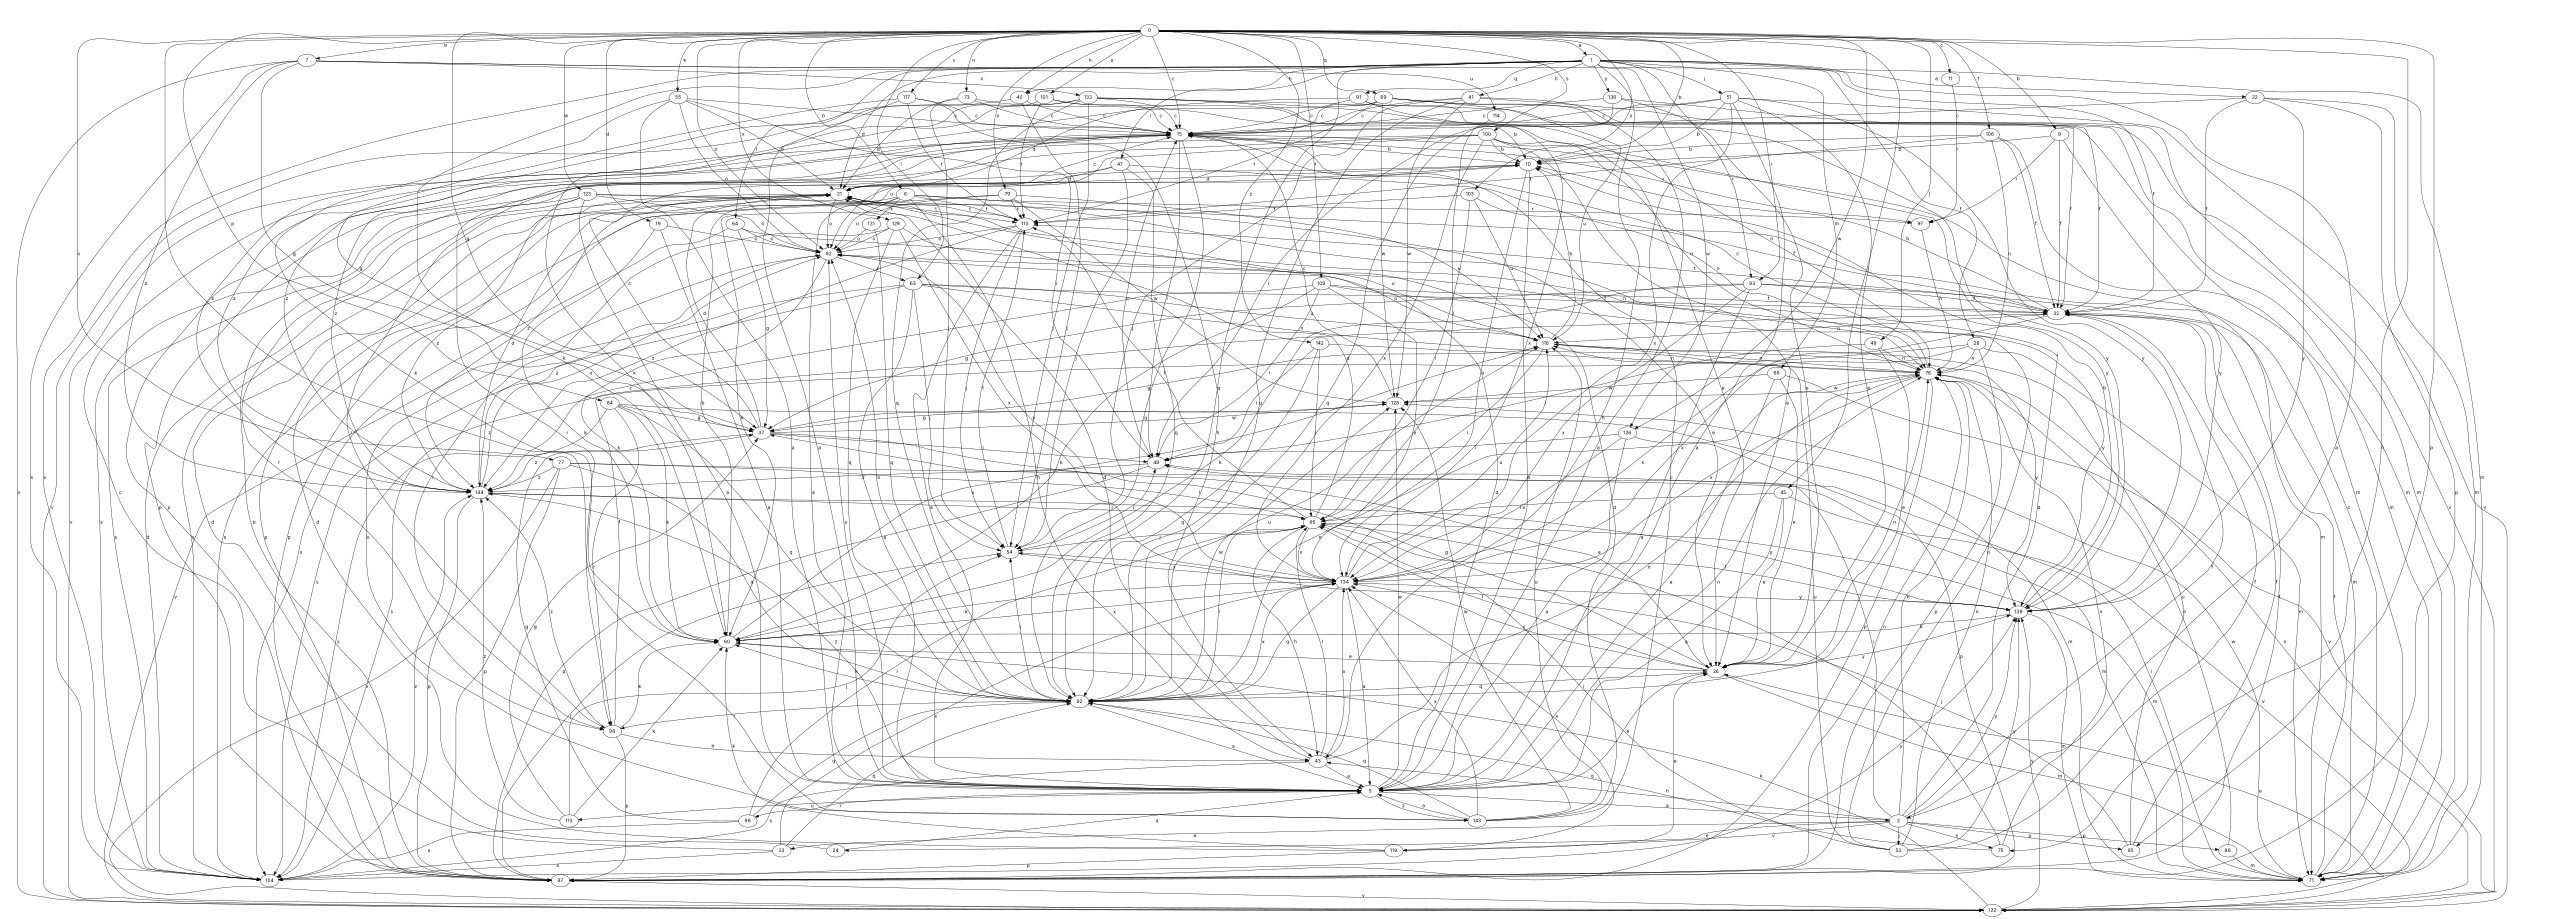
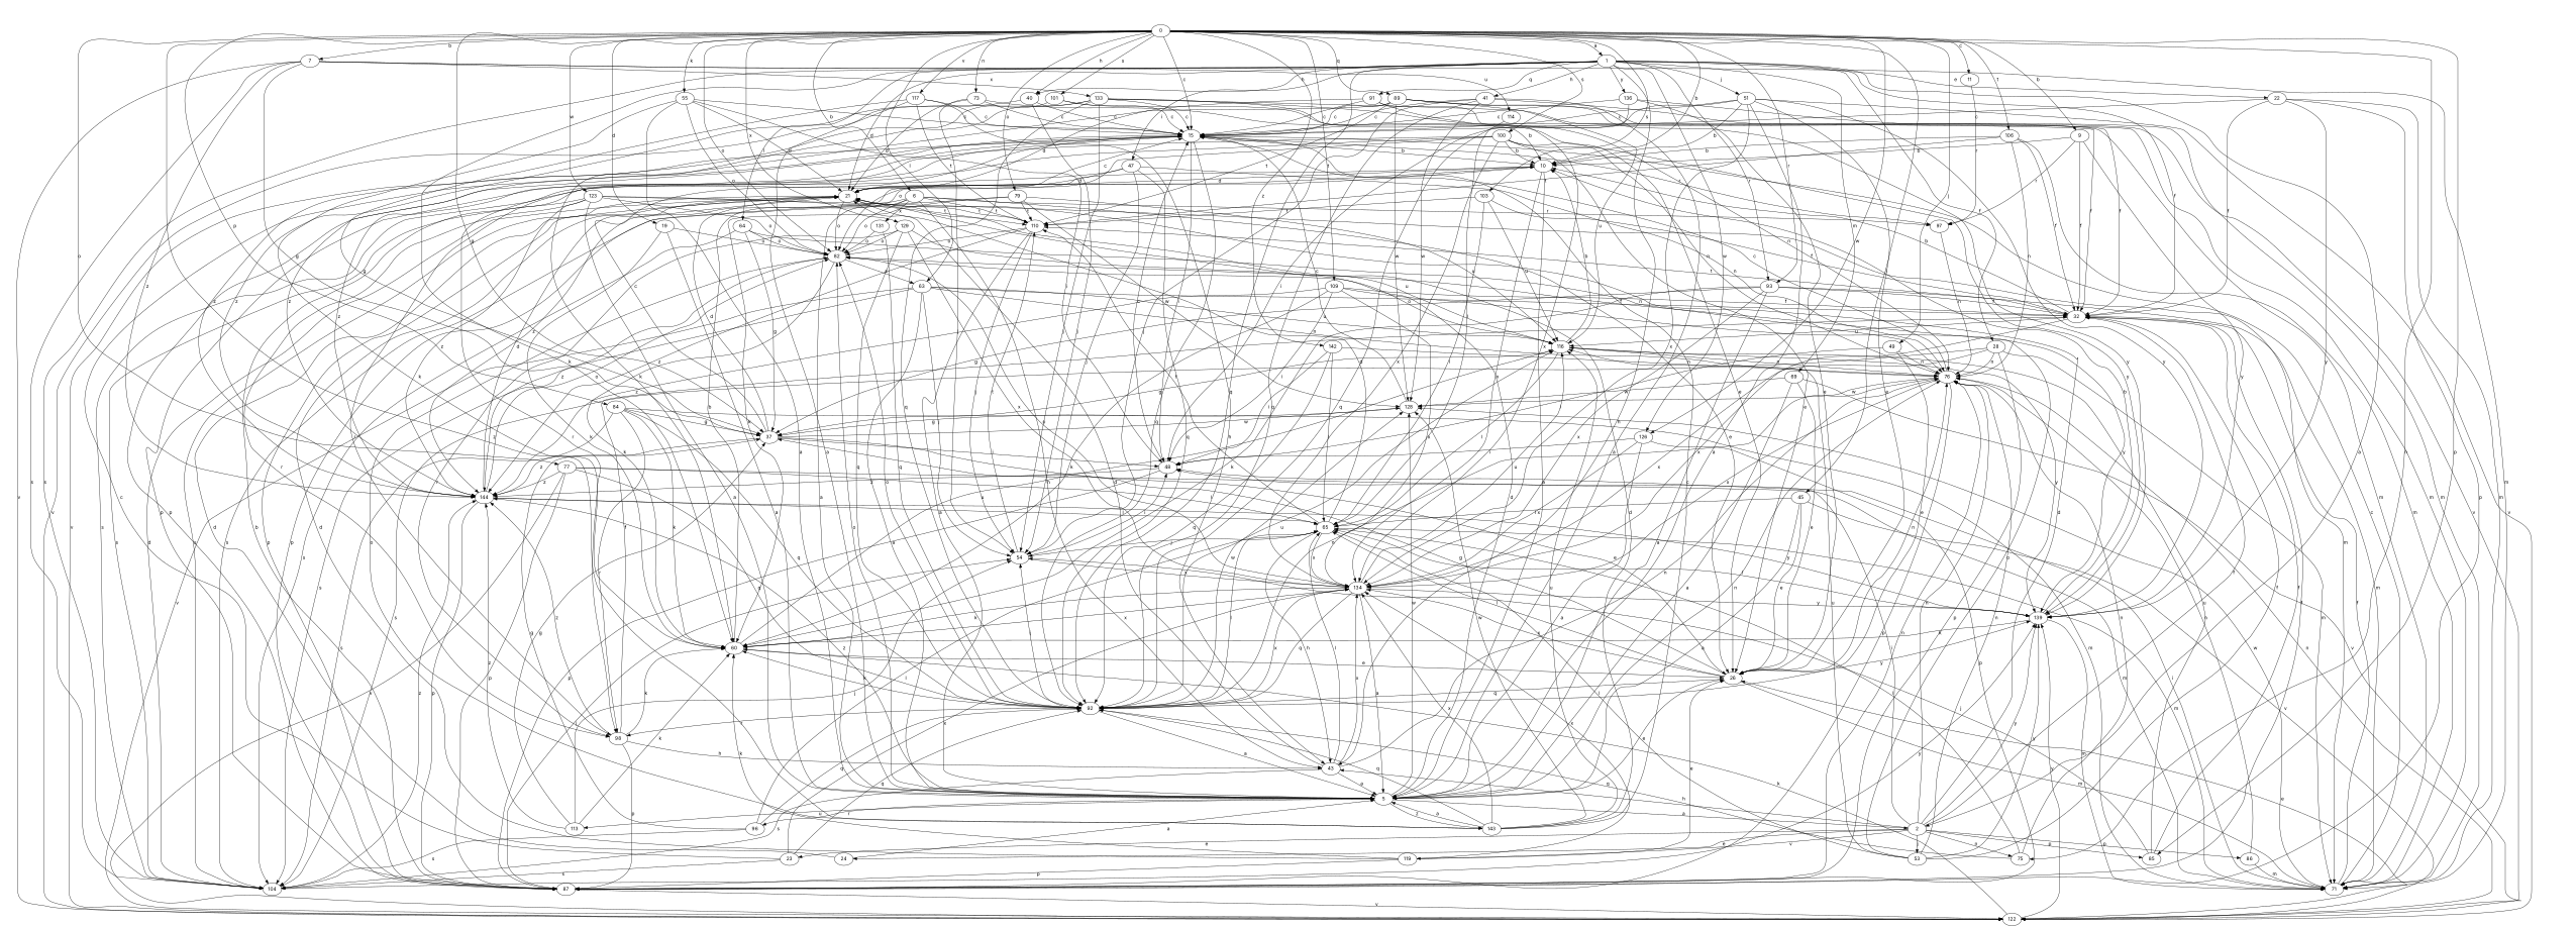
  strict digraph {
    fontname=Inter
    node [fontname=Inter]
    edge [fontname=Inter]
    0
    1
    6
    7
    9
    10
    11
    15
    19
    37
    40
    45
    49
    55
    63
    73
    75
    77
    79
    82
    84
    85
    89
    93
    100
    101
    103
    106
    109
    117
    123
    126
    129
    142
    143
    2
    21
    22
    28
    32
    41
    43
    47
    51
    60
    64
    69
    91
    92
    104
    136
    5
    26
    87
    97
    110
    131
    144
    71
    114
    122
    133
    139
    134
    48
    98
    128
    54
    65
    76
    116
    23
    24
    53
    86
    119
    96
    113
    0 -> 1 [label=a]
    0 -> 6 [label=b]
    0 -> 7 [label=b]
    0 -> 9 [label=b]
    0 -> 10 [label=b]
    0 -> 11 [label=c]
    0 -> 15 [label=c]
    0 -> 19 [label=d]
    0 -> 37 [label=g]
    0 -> 40 [label=h]
    0 -> 45 [label=i]
    0 -> 49 [label=j]
    0 -> 55 [label=k]
    0 -> 63 [label=l]
    0 -> 73 [label=n]
    0 -> 75 [label=n]
    0 -> 77 [label=o]
    0 -> 79 [label=o]
    0 -> 82 [label=o]
    0 -> 84 [label=p]
    0 -> 85 [label=p]
    0 -> 89 [label=q]
    0 -> 93 [label=r]
    0 -> 100 [label=s]
    0 -> 101 [label=s]
    0 -> 103 [label=s]
    0 -> 106 [label=t]
    0 -> 109 [label=t]
    0 -> 117 [label=v]
    0 -> 123 [label=w]
    0 -> 126 [label=w]
    0 -> 129 [label=x]
    0 -> 142 [label=z]
    0 -> 143 [label=z]
    1 -> 40 [label=h]
    1 -> 93 [label=r]
    1 -> 126 [label=w]
    1 -> 2 [label=a]
    1 -> 21 [label=d]
    1 -> 22 [label=e]
    1 -> 28 [label=f]
    1 -> 32 [label=f]
    1 -> 41 [label=h]
    1 -> 43 [label=h]
    1 -> 47 [label=i]
    1 -> 51 [label=j]
    1 -> 60 [label=k]
    1 -> 64 [label=l]
    1 -> 69 [label=m]
    1 -> 91 [label=q]
    1 -> 92 [label=q]
    1 -> 104 [label=s]
    1 -> 136 [label=y]
    6 -> 82 [label=o]
    6 -> 43 [label=h]
    6 -> 5 [label=a]
    6 -> 26 [label=e]
    6 -> 87 [label=p]
    6 -> 97 [label=r]
    6 -> 110 [label=t]
    6 -> 131 [label=x]
    7 -> 37 [label=g]
    7 -> 104 [label=s]
    7 -> 144 [label=z]
    7 -> 71 [label=m]
    7 -> 114 [label=u]
    7 -> 122 [label=v]
    7 -> 133 [label=x]
    9 -> 10 [label=b]
    9 -> 32 [label=f]
    9 -> 97 [label=r]
    9 -> 139 [label=y]
    10 -> 21 [label=d]
    10 -> 5 [label=a]
    10 -> 144 [label=z]
    10 -> 134 [label=x]
    11 -> 97 [label=r]
    15 -> 10 [label=b]
    15 -> 92 [label=q]
    15 -> 87 [label=p]
    15 -> 97 [label=r]
    15 -> 144 [label=z]
    15 -> 122 [label=v]
    15 -> 48 [label=i]
    15 -> 98 [label=r]
    19 -> 82 [label=o]
    19 -> 60 [label=k]
    19 -> 5 [label=a]
    37 -> 15 [label=c]
    37 -> 21 [label=d]
    37 -> 26 [label=e]
    37 -> 144 [label=z]
    37 -> 48 [label=i]
    37 -> 128 [label=w]
    40 -> 15 [label=c]
    40 -> 144 [label=z]
    40 -> 54 [label=j]
    45 -> 5 [label=a]
    45 -> 26 [label=e]
    45 -> 122 [label=v]
    45 -> 65 [label=l]
    49 -> 26 [label=e]
    49 -> 48 [label=i]
    49 -> 76 [label=n]
    55 -> 15 [label=c]
    55 -> 82 [label=o]
    55 -> 21 [label=d]
    55 -> 60 [label=k]
    55 -> 5 [label=a]
    55 -> 48 [label=i]
    63 -> 32 [label=f]
    63 -> 104 [label=s]
    63 -> 5 [label=a]
    63 -> 122 [label=v]
    63 -> 54 [label=j]
    63 -> 76 [label=n]
    63 -> 116 [label=u]
    73 -> 15 [label=c]
    73 -> 21 [label=d]
    73 -> 26 [label=e]
    73 -> 54 [label=j]
    75 -> 92 [label=q]
    75 -> 65 [label=l]
    75 -> 76 [label=n]
    77 -> 92 [label=q]
    77 -> 87 [label=p]
    77 -> 144 [label=z]
    77 -> 71 [label=m]
    77 -> 122 [label=v]
    77 -> 65 [label=l]
    79 -> 60 [label=k]
    79 -> 104 [label=s]
    79 -> 110 [label=t]
    79 -> 128 [label=w]
    79 -> 116 [label=u]
    82 -> 63 [label=s]
    82 -> 60 [label=k]
    82 -> 144 [label=z]
    84 -> 37 [label=g]
    84 -> 60 [label=k]
    84 -> 92 [label=q]
    84 -> 104 [label=s]
    84 -> 71 [label=m]
    84 -> 98 [label=r]
    85 -> 32 [label=f]
    85 -> 54 [label=j]
    85 -> 116 [label=u]
    89 -> 15 [label=c]
    89 -> 110 [label=t]
    89 -> 144 [label=z]
    89 -> 71 [label=m]
    89 -> 139 [label=y]
    89 -> 128 [label=w]
    89 -> 116 [label=u]
    93 -> 37 [label=g]
    93 -> 32 [label=f]
    93 -> 60 [label=k]
    93 -> 5 [label=a]
    93 -> 71 [label=m]
    93 -> 134 [label=x]
    100 -> 10 [label=b]
    100 -> 82 [label=o]
    100 -> 26 [label=e]
    100 -> 87 [label=p]
    100 -> 139 [label=y]
    100 -> 134 [label=x]
    100 -> 98 [label=r]
    100 -> 76 [label=n]
    101 -> 15 [label=c]
    101 -> 60 [label=k]
-   101 -> 110 [label=t]
    101 -> 76 [label=n]
    103 -> 32 [label=f]
    103 -> 110 [label=t]
    103 -> 65 [label=l]
    103 -> 116 [label=u]
    106 -> 10 [label=b]
    106 -> 32 [label=f]
    106 -> 110 [label=t]
    106 -> 71 [label=m]
    106 -> 76 [label=n]
    109 -> 32 [label=f]
    109 -> 60 [label=k]
    109 -> 144 [label=z]
    109 -> 139 [label=y]
    109 -> 134 [label=x]
    109 -> 48 [label=i]
    117 -> 15 [label=c]
    117 -> 37 [label=g]
    117 -> 43 [label=h]
    117 -> 5 [label=a]
    117 -> 110 [label=t]
    123 -> 82 [label=o]
    123 -> 104 [label=s]
    123 -> 5 [label=a]
    123 -> 110 [label=t]
    123 -> 144 [label=z]
    123 -> 71 [label=m]
    123 -> 98 [label=r]
    126 -> 5 [label=a]
    126 -> 87 [label=p]
    126 -> 134 [label=x]
    126 -> 48 [label=i]
    129 -> 82 [label=o]
    129 -> 92 [label=q]
    129 -> 134 [label=x]
    129 -> 98 [label=r]
    129 -> 116 [label=u]
    142 -> 92 [label=q]
    142 -> 48 [label=i]
    142 -> 65 [label=l]
    142 -> 76 [label=n]
    143 -> 15 [label=c]
    143 -> 82 [label=o]
    143 -> 21 [label=d]
    143 -> 92 [label=q]
    143 -> 5 [label=a]
    143 -> 134 [label=x]
    143 -> 128 [label=w]
    143 -> 116 [label=u]
    2 -> 75 [label=n]
    2 -> 85 [label=p]
    2 -> 21 [label=d]
    2 -> 32 [label=f]
    2 -> 43 [label=h]
    2 -> 139 [label=y]
    2 -> 48 [label=i]
    2 -> 76 [label=n]
    2 -> 23 [label=e]
    2 -> 24 [label=e]
    2 -> 53 [label=j]
    2 -> 86 [label=p]
    2 -> 119 [label=v]
    21 -> 15 [label=c]
    21 -> 82 [label=o]
    21 -> 104 [label=s]
    21 -> 87 [label=p]
    21 -> 110 [label=t]
    22 -> 15 [label=c]
    22 -> 32 [label=f]
    22 -> 87 [label=p]
    22 -> 71 [label=m]
    22 -> 139 [label=y]
    28 -> 104 [label=s]
    28 -> 87 [label=p]
    28 -> 71 [label=m]
    28 -> 134 [label=x]
    28 -> 76 [label=n]
    32 -> 10 [label=b]
    32 -> 110 [label=t]
    32 -> 134 [label=x]
    32 -> 116 [label=u]
    41 -> 15 [label=c]
    41 -> 92 [label=q]
    41 -> 5 [label=a]
    41 -> 122 [label=v]
    41 -> 128 [label=w]
    41 -> 54 [label=j]
    43 -> 21 [label=d]
    43 -> 104 [label=s]
    43 -> 5 [label=a]
    43 -> 134 [label=x]
    43 -> 65 [label=l]
    43 -> 76 [label=n]
    47 -> 21 [label=d]
    47 -> 92 [label=q]
    47 -> 104 [label=s]
    47 -> 54 [label=j]
    47 -> 76 [label=n]
    51 -> 10 [label=b]
    51 -> 15 [label=c]
    51 -> 5 [label=a]
    51 -> 26 [label=e]
    51 -> 122 [label=v]
    51 -> 139 [label=y]
    51 -> 134 [label=x]
    51 -> 48 [label=i]
    60 -> 10 [label=b]
    60 -> 26 [label=e]
    60 -> 134 [label=x]
    60 -> 116 [label=u]
    64 -> 37 [label=g]
    64 -> 82 [label=o]
    64 -> 104 [label=s]
    64 -> 76 [label=n]
    69 -> 5 [label=a]
    69 -> 26 [label=e]
    69 -> 122 [label=v]
    69 -> 128 [label=w]
    91 -> 15 [label=c]
    91 -> 21 [label=d]
    91 -> 32 [label=f]
    91 -> 134 [label=x]
    92 -> 82 [label=o]
    92 -> 60 [label=k]
    92 -> 5 [label=a]
    92 -> 139 [label=y]
    92 -> 134 [label=x]
    92 -> 98 [label=r]
    92 -> 128 [label=w]
    92 -> 54 [label=j]
    92 -> 65 [label=l]
    92 -> 76 [label=n]
    92 -> 116 [label=u]
    104 -> 21 [label=d]
    104 -> 144 [label=z]
    104 -> 139 [label=y]
    136 -> 15 [label=c]
    136 -> 92 [label=q]
    136 -> 26 [label=e]
    136 -> 71 [label=m]
    5 -> 82 [label=o]
    5 -> 143 [label=z]
    5 -> 2 [label=a]
    5 -> 21 [label=d]
    5 -> 26 [label=e]
    5 -> 144 [label=z]
    5 -> 128 [label=w]
    5 -> 76 [label=n]
    5 -> 96 [label=r]
    5 -> 113 [label=u]
    26 -> 37 [label=g]
    26 -> 92 [label=q]
    26 -> 71 [label=m]
    26 -> 134 [label=x]
    26 -> 65 [label=l]
    26 -> 76 [label=n]
    87 -> 10 [label=b]
    87 -> 32 [label=f]
    87 -> 122 [label=v]
    87 -> 54 [label=j]
    87 -> 76 [label=n]
    97 -> 76 [label=n]
    110 -> 82 [label=o]
    110 -> 5 [label=a]
    110 -> 144 [label=z]
    110 -> 54 [label=j]
    131 -> 82 [label=o]
    131 -> 92 [label=q]
    144 -> 82 [label=o]
    144 -> 21 [label=d]
    144 -> 87 [label=p]
    144 -> 139 [label=y]
    144 -> 65 [label=l]
    71 -> 15 [label=c]
    71 -> 32 [label=f]
    71 -> 48 [label=i]
    71 -> 128 [label=w]
    114 -> 65 [label=l]
    122 -> 60 [label=k]
    122 -> 26 [label=e]
    122 -> 139 [label=y]
    122 -> 76 [label=n]
    133 -> 10 [label=b]
    133 -> 15 [label=c]
    133 -> 32 [label=f]
    133 -> 92 [label=q]
    133 -> 144 [label=z]
    133 -> 71 [label=m]
    133 -> 122 [label=v]
    133 -> 54 [label=j]
    139 -> 10 [label=b]
    139 -> 60 [label=k]
    139 -> 71 [label=m]
    139 -> 65 [label=l]
    134 -> 82 [label=o]
    134 -> 60 [label=k]
    134 -> 92 [label=q]
    134 -> 5 [label=a]
    134 -> 139 [label=y]
    134 -> 116 [label=u]
    48 -> 15 [label=c]
    48 -> 87 [label=p]
    48 -> 144 [label=z]
    98 -> 32 [label=f]
    98 -> 43 [label=h]
    98 -> 60 [label=k]
    98 -> 87 [label=p]
    98 -> 144 [label=z]
    128 -> 15 [label=c]
    128 -> 37 [label=g]
    54 -> 110 [label=t]
    54 -> 134 [label=x]
    54 -> 48 [label=i]
    65 -> 21 [label=d]
    65 -> 43 [label=h]
    65 -> 110 [label=t]
    65 -> 71 [label=m]
    65 -> 134 [label=x]
    65 -> 54 [label=j]
    76 -> 15 [label=c]
    76 -> 87 [label=p]
    76 -> 134 [label=x]
    76 -> 128 [label=w]
    116 -> 10 [label=b]
    116 -> 37 [label=g]
    116 -> 82 [label=o]
    116 -> 139 [label=y]
    116 -> 65 [label=l]
    116 -> 76 [label=n]
    23 -> 15 [label=c]
    23 -> 92 [label=q]
    23 -> 104 [label=s]
    23 -> 134 [label=x]
    24 -> 21 [label=d]
    24 -> 5 [label=a]
    53 -> 82 [label=o]
    53 -> 32 [label=f]
    53 -> 139 [label=y]
    53 -> 65 [label=l]
    53 -> 76 [label=n]
    53 -> 116 [label=u]
    86 -> 71 [label=m]
    86 -> 76 [label=n]
    119 -> 21 [label=d]
    119 -> 60 [label=k]
    119 -> 26 [label=e]
    119 -> 87 [label=p]
    119 -> 134 [label=x]
    96 -> 37 [label=g]
    96 -> 92 [label=q]
    96 -> 104 [label=s]
    96 -> 65 [label=l]
    113 -> 37 [label=g]
    113 -> 60 [label=k]
    113 -> 144 [label=z]
    113 -> 54 [label=j]
  }
